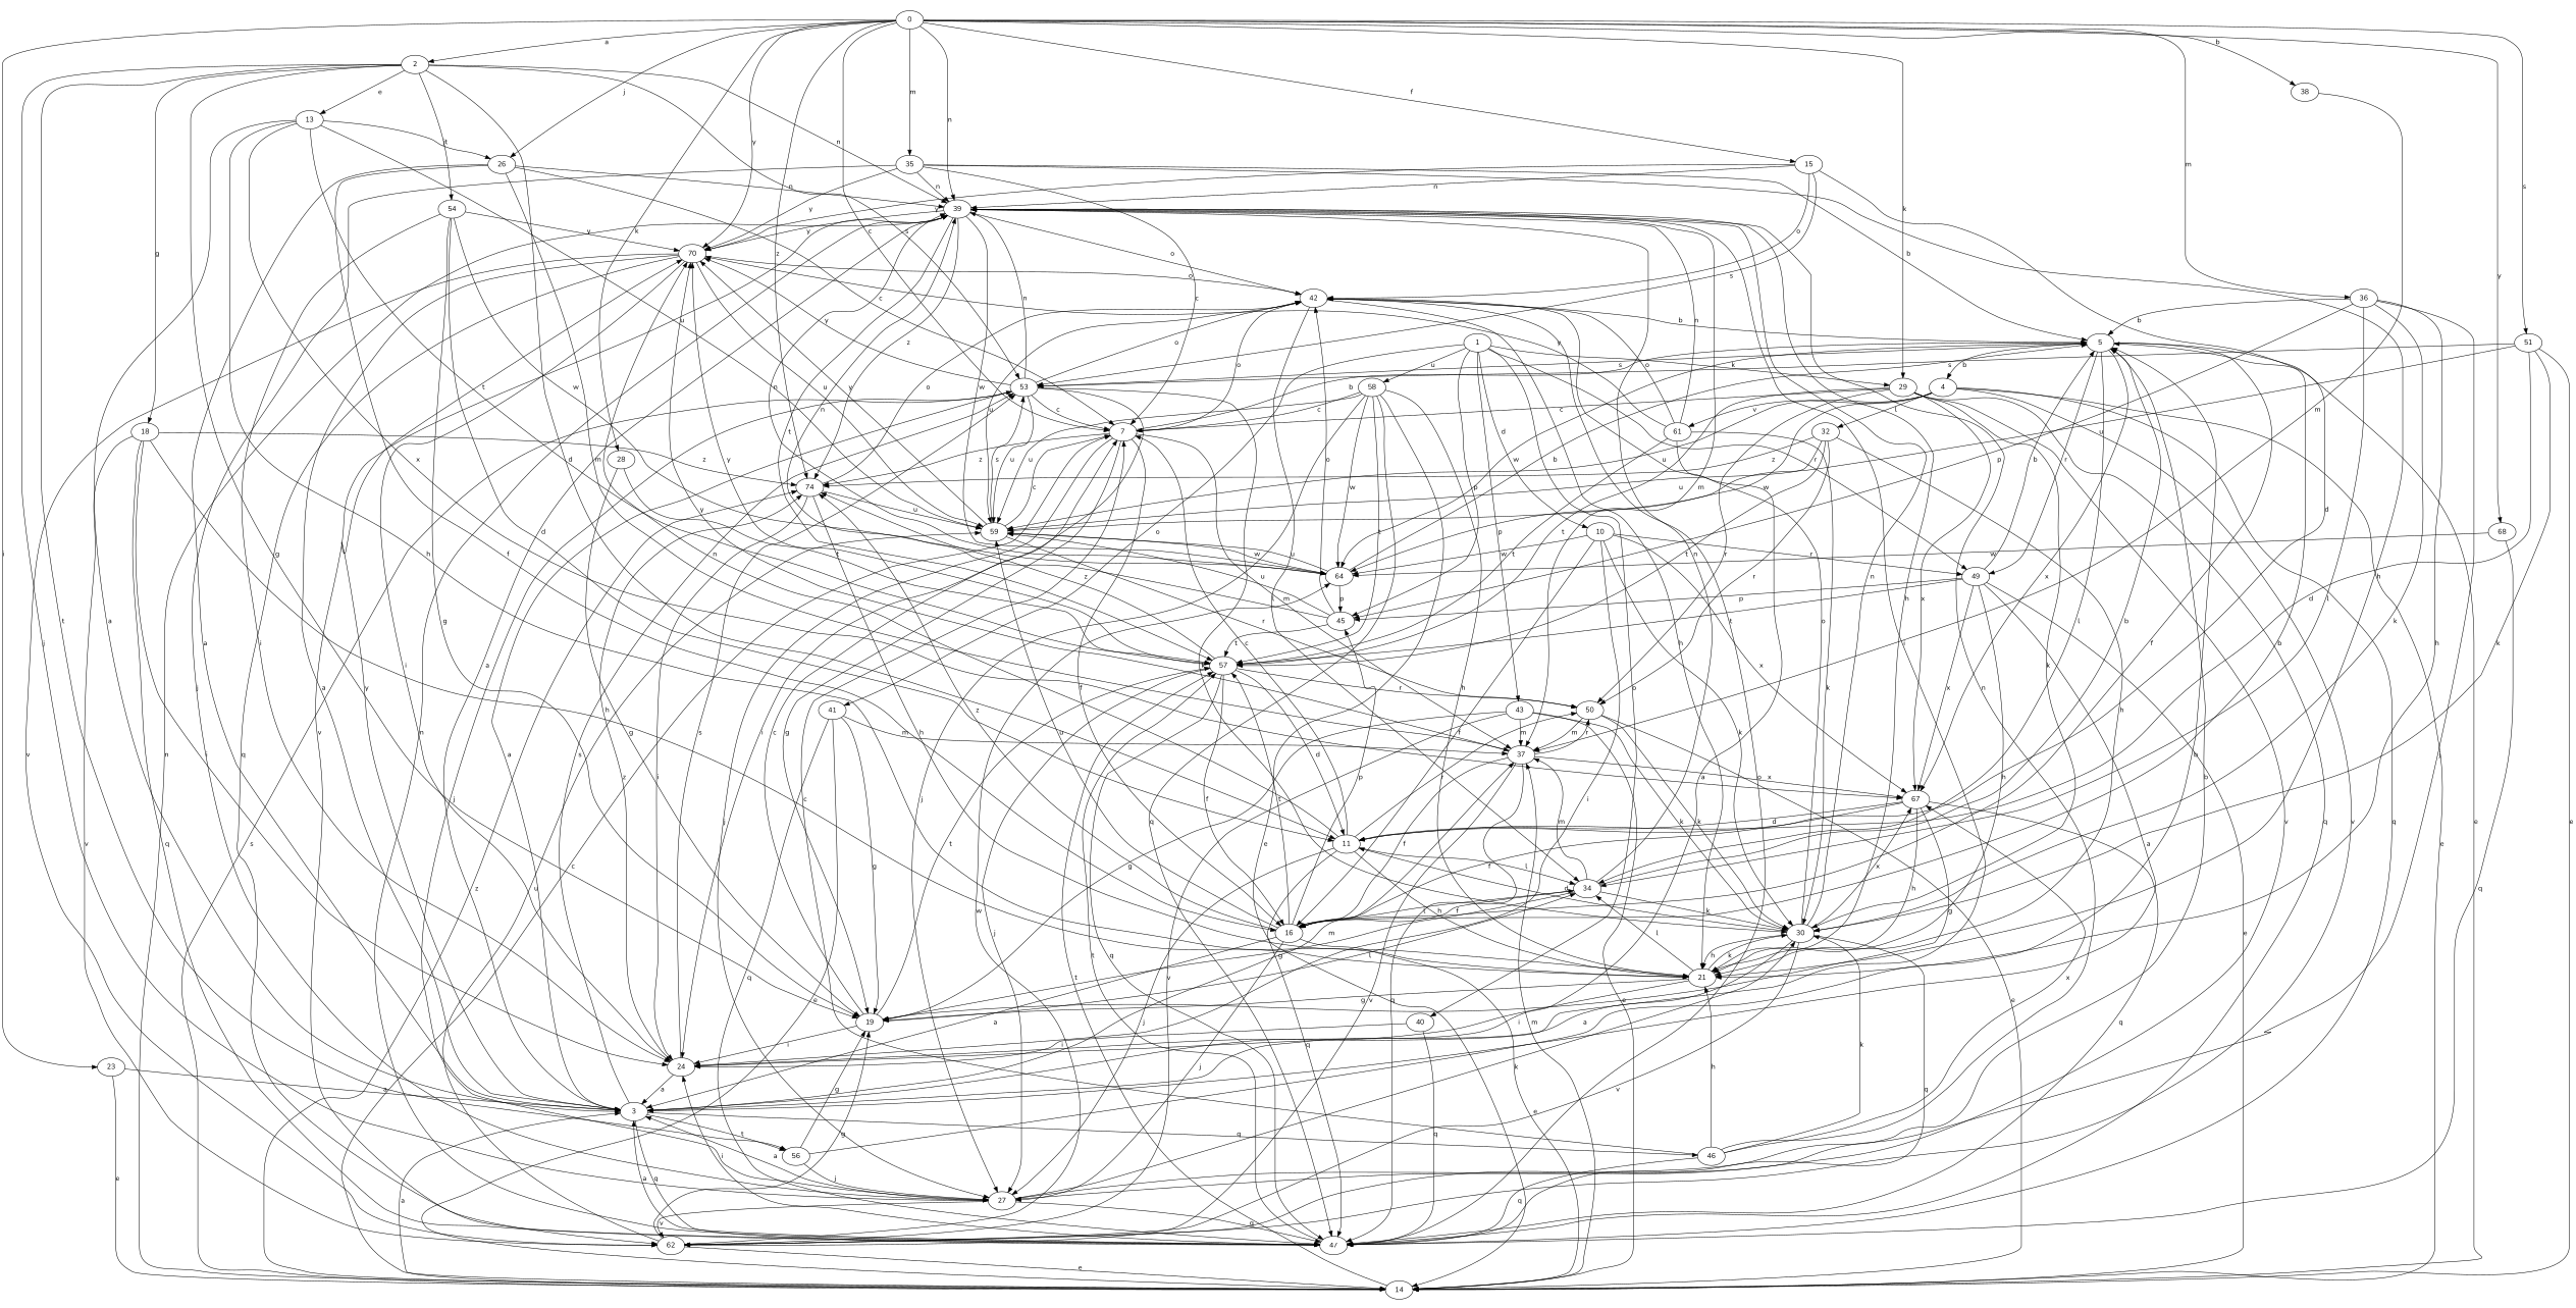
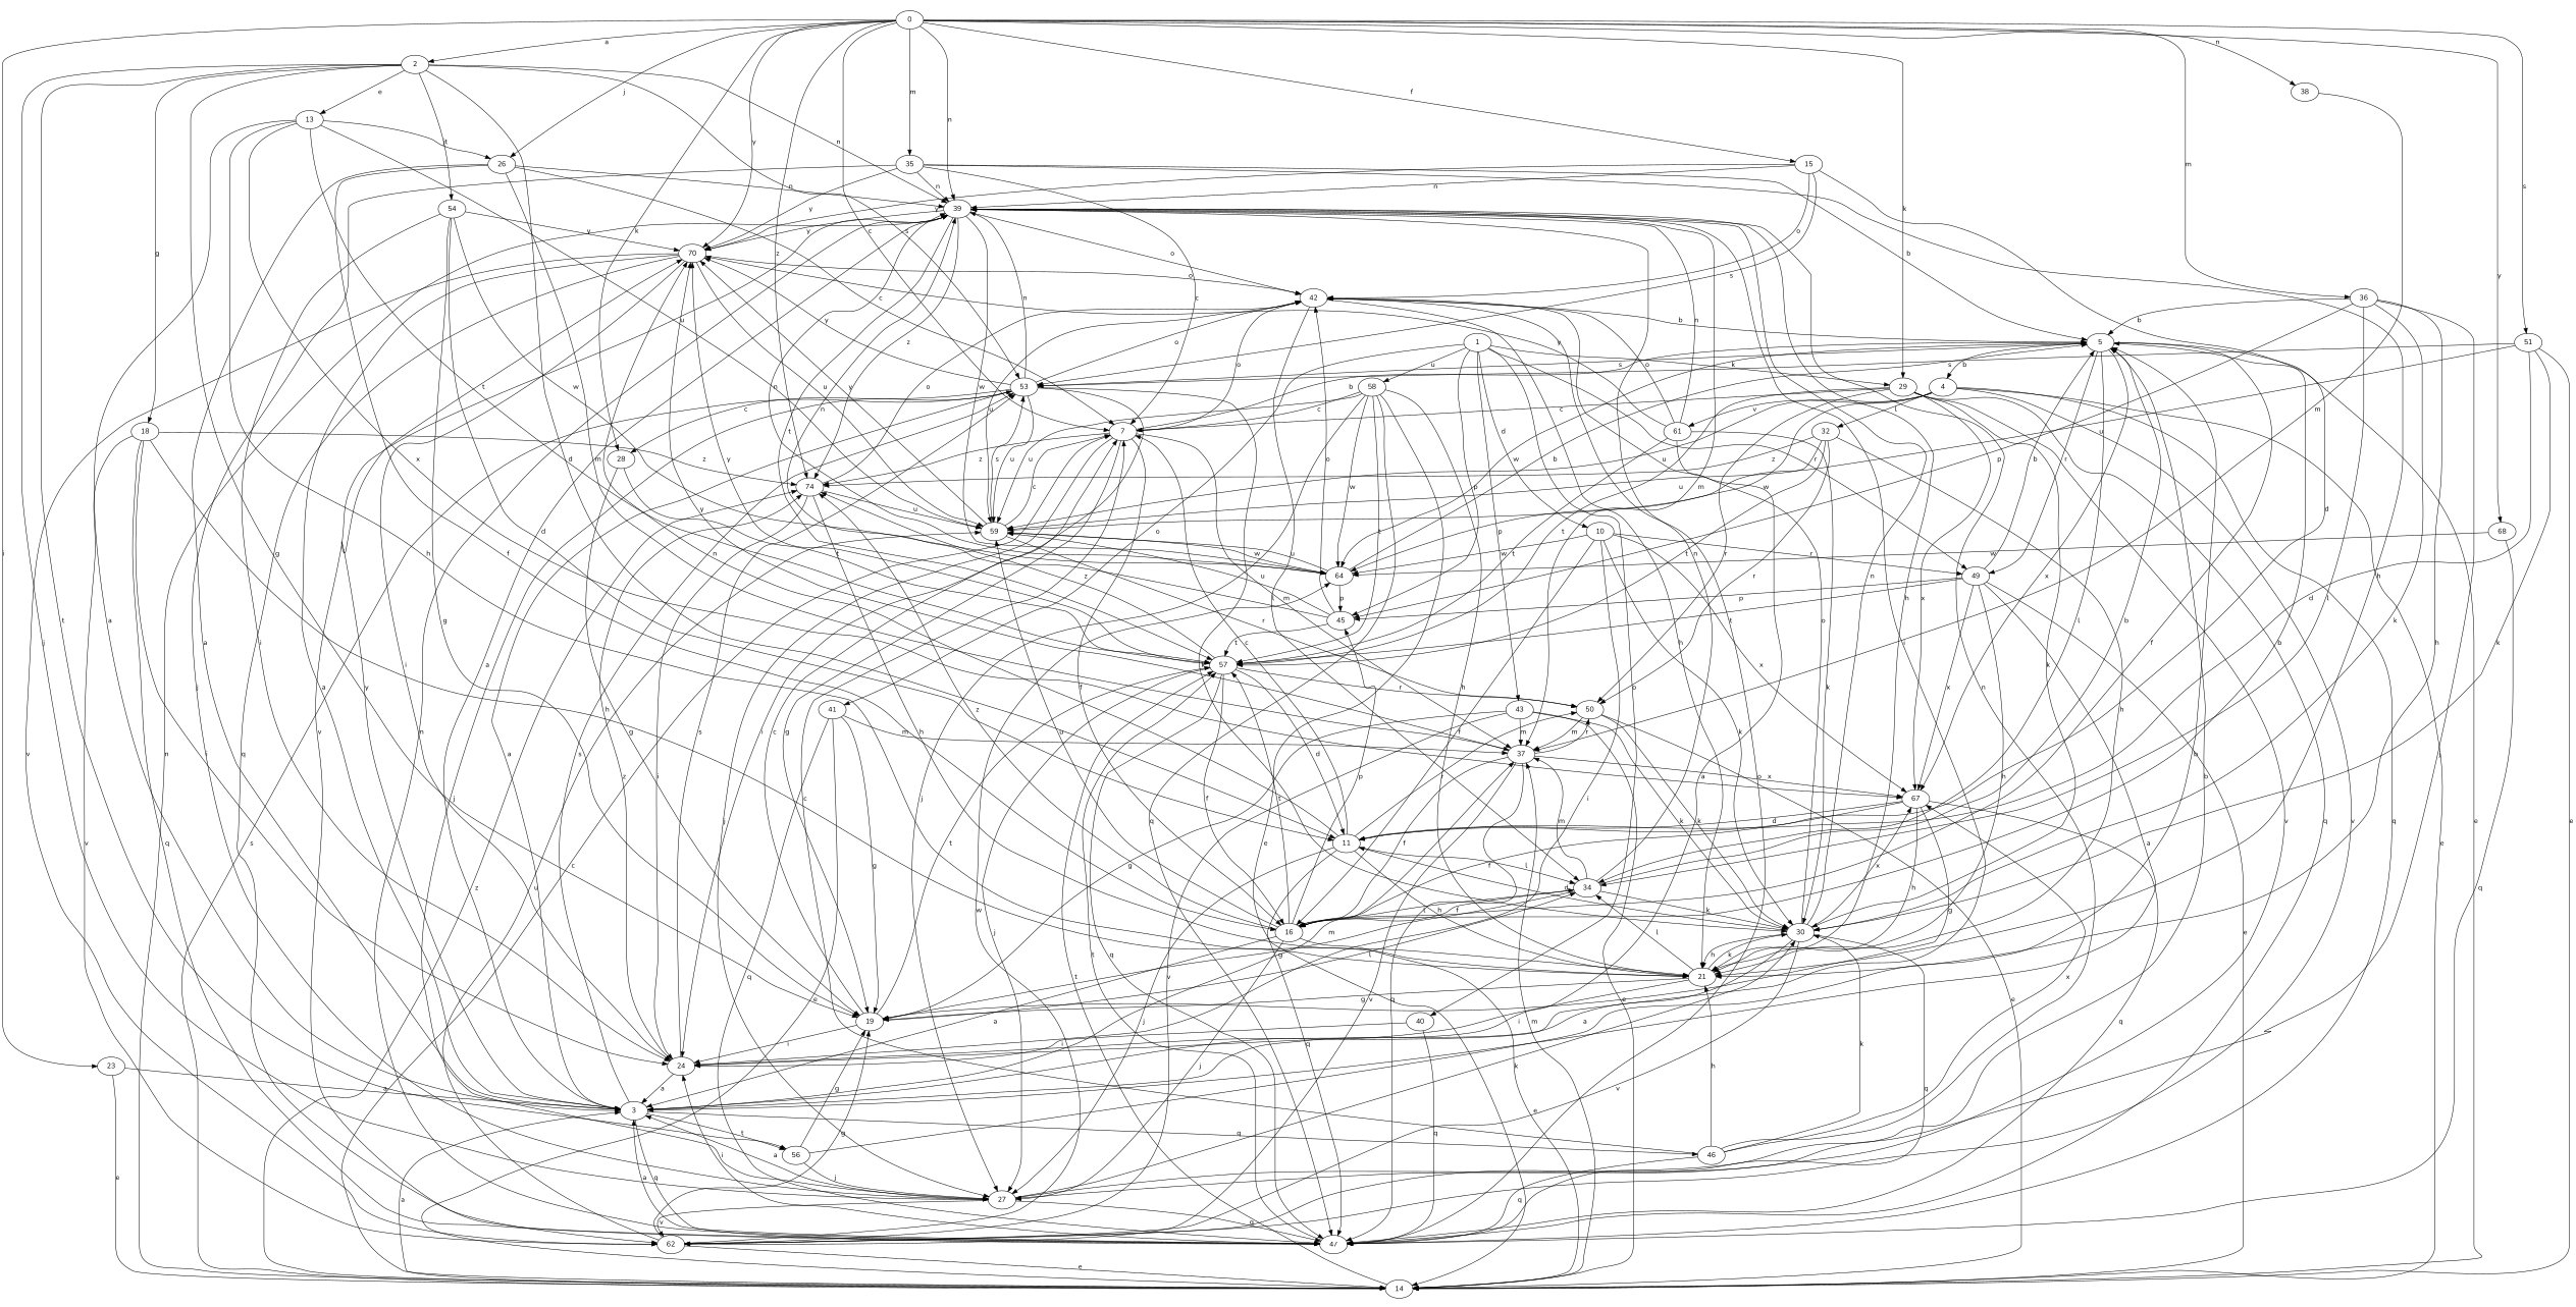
  strict digraph {
    fontname=Nunito
    node [fontname=Nunito]
    edge [fontname=Nunito]
    0
    2
    7
    15
    23
    26
    28
    29
    35
    36
    38
    39
    51
    68
    70
    74
    11
    13
    18
    19
    27
    53
    54
    56
    37
    5
    16
    42
    3
    14
    57
    47
    62
    67
    30
    50
    21
    45
    34
    64
    24
    59
    1
    10
    40
    41
    43
    49
    58
    46
    4
    32
    61
    0 -> 2 [label=a]
    0 -> 7 [label=c]
    0 -> 15 [label=f]
    0 -> 23 [label=i]
    0 -> 26 [label=j]
    0 -> 28 [label=k]
    0 -> 29 [label=k]
    0 -> 35 [label=m]
    0 -> 36 [label=m]
-   0 -> 38 [label=b]
+   0 -> 38 [label=n]
    0 -> 39 [label=n]
    0 -> 51 [label=s]
    0 -> 68 [label=y]
    0 -> 70 [label=y]
    0 -> 74 [label=z]
    2 -> 39 [label=n]
    2 -> 11 [label=d]
    2 -> 13 [label=e]
    2 -> 18 [label=g]
    2 -> 19 [label=g]
    2 -> 27 [label=j]
    2 -> 53 [label=s]
    2 -> 54 [label=t]
    2 -> 56 [label=t]
    7 -> 74 [label=z]
    7 -> 19 [label=g]
    7 -> 27 [label=j]
    7 -> 37 [label=m]
    7 -> 5 [label=b]
    7 -> 16 [label=f]
    7 -> 42 [label=o]
    15 -> 39 [label=n]
    15 -> 70 [label=y]
    15 -> 11 [label=d]
    15 -> 53 [label=s]
    15 -> 42 [label=o]
    23 -> 3 [label=a]
    23 -> 14 [label=e]
    26 -> 7 [label=c]
    26 -> 39 [label=n]
    26 -> 37 [label=m]
    26 -> 16 [label=f]
    26 -> 3 [label=a]
    28 -> 19 [label=g]
    28 -> 57 [label=t]
    29 -> 7 [label=c]
    29 -> 57 [label=t]
    29 -> 47 [label=q]
    29 -> 62 [label=v]
    29 -> 67 [label=x]
    29 -> 30 [label=k]
    29 -> 50 [label=r]
    35 -> 7 [label=c]
    35 -> 39 [label=n]
    35 -> 70 [label=y]
    35 -> 27 [label=j]
    35 -> 5 [label=b]
    35 -> 21 [label=h]
    36 -> 27 [label=j]
    36 -> 5 [label=b]
    36 -> 30 [label=k]
    36 -> 21 [label=h]
    36 -> 45 [label=p]
    36 -> 34 [label=l]
    38 -> 37 [label=m]
    39 -> 70 [label=y]
    39 -> 74 [label=z]
    39 -> 37 [label=m]
    39 -> 42 [label=o]
    39 -> 3 [label=a]
    39 -> 57 [label=t]
    39 -> 62 [label=v]
    39 -> 21 [label=h]
    39 -> 64 [label=w]
    39 -> 24 [label=i]
    51 -> 11 [label=d]
    51 -> 53 [label=s]
    51 -> 14 [label=e]
    51 -> 30 [label=k]
    51 -> 59 [label=u]
    68 -> 47 [label=q]
    68 -> 64 [label=w]
    70 -> 42 [label=o]
    70 -> 3 [label=a]
    70 -> 47 [label=q]
    70 -> 62 [label=v]
    70 -> 24 [label=i]
    70 -> 59 [label=u]
    74 -> 42 [label=o]
    74 -> 21 [label=h]
    74 -> 24 [label=i]
    74 -> 59 [label=u]
    11 -> 7 [label=c]
    11 -> 70 [label=n]
    11 -> 27 [label=j]
    11 -> 47 [label=q]
    11 -> 50 [label=r]
    11 -> 21 [label=h]
    11 -> 34 [label=l]
    13 -> 26 [label=j]
    13 -> 3 [label=a]
    13 -> 57 [label=t]
    13 -> 67 [label=x]
    13 -> 21 [label=h]
    13 -> 59 [label=u]
    18 -> 74 [label=z]
    18 -> 47 [label=q]
    18 -> 62 [label=v]
    18 -> 21 [label=h]
    18 -> 24 [label=i]
    19 -> 7 [label=c]
    19 -> 57 [label=t]
    19 -> 34 [label=l]
    19 -> 24 [label=i]
    27 -> 5 [label=b]
    27 -> 3 [label=a]
    27 -> 47 [label=q]
    27 -> 62 [label=v]
    27 -> 30 [label=k]
-   53 -> 7 [label=c]
+   53 -> 28 [label=c]
    53 -> 39 [label=n]
    53 -> 70 [label=y]
    53 -> 27 [label=j]
    53 -> 42 [label=o]
    53 -> 3 [label=a]
    53 -> 30 [label=k]
    53 -> 24 [label=i]
    53 -> 59 [label=u]
    54 -> 70 [label=y]
    54 -> 11 [label=d]
    54 -> 19 [label=g]
    54 -> 64 [label=w]
    54 -> 24 [label=i]
    56 -> 19 [label=g]
    56 -> 27 [label=j]
    56 -> 5 [label=b]
    37 -> 70 [label=y]
    37 -> 16 [label=f]
    37 -> 47 [label=q]
    37 -> 62 [label=v]
    37 -> 67 [label=x]
    37 -> 50 [label=r]
    5 -> 53 [label=s]
    5 -> 16 [label=f]
    5 -> 14 [label=e]
    5 -> 67 [label=x]
    5 -> 34 [label=l]
    5 -> 64 [label=w]
    5 -> 49 [label=r]
    5 -> 4 [label=b]
    16 -> 74 [label=z]
    16 -> 27 [label=j]
    16 -> 5 [label=b]
    16 -> 3 [label=a]
    16 -> 14 [label=e]
    16 -> 57 [label=t]
    16 -> 45 [label=p]
    16 -> 34 [label=l]
    16 -> 59 [label=u]
    42 -> 5 [label=b]
    42 -> 21 [label=h]
    42 -> 34 [label=l]
    42 -> 59 [label=u]
    3 -> 70 [label=y]
    3 -> 53 [label=s]
    3 -> 56 [label=t]
    3 -> 37 [label=m]
    3 -> 47 [label=q]
    3 -> 46 [label=q]
    14 -> 7 [label=c]
    14 -> 39 [label=n]
    14 -> 74 [label=z]
    14 -> 53 [label=s]
    14 -> 37 [label=m]
    14 -> 3 [label=a]
    14 -> 57 [label=t]
    57 -> 70 [label=y]
    57 -> 74 [label=z]
    57 -> 11 [label=d]
    57 -> 27 [label=j]
    57 -> 16 [label=f]
    57 -> 47 [label=q]
    57 -> 50 [label=r]
    47 -> 39 [label=n]
    47 -> 42 [label=o]
    47 -> 3 [label=a]
    47 -> 57 [label=t]
    47 -> 24 [label=i]
    62 -> 19 [label=g]
    62 -> 14 [label=e]
    62 -> 64 [label=w]
    62 -> 59 [label=u]
    67 -> 11 [label=d]
    67 -> 19 [label=g]
    67 -> 16 [label=f]
    67 -> 47 [label=q]
    67 -> 21 [label=h]
    30 -> 39 [label=n]
    30 -> 11 [label=d]
    30 -> 42 [label=o]
    30 -> 3 [label=a]
    30 -> 47 [label=q]
    30 -> 62 [label=v]
    30 -> 67 [label=x]
    30 -> 21 [label=h]
    50 -> 37 [label=m]
    50 -> 14 [label=e]
    50 -> 30 [label=k]
    21 -> 19 [label=g]
    21 -> 30 [label=k]
    21 -> 34 [label=l]
    21 -> 24 [label=i]
    45 -> 39 [label=n]
    45 -> 42 [label=o]
    45 -> 57 [label=t]
    45 -> 59 [label=u]
    34 -> 39 [label=n]
    34 -> 19 [label=g]
    34 -> 37 [label=m]
    34 -> 5 [label=b]
    34 -> 16 [label=f]
    34 -> 30 [label=k]
    64 -> 39 [label=n]
    64 -> 5 [label=b]
    64 -> 45 [label=p]
    64 -> 59 [label=u]
    24 -> 74 [label=z]
    24 -> 53 [label=s]
    24 -> 3 [label=a]
    59 -> 7 [label=c]
    59 -> 70 [label=y]
    59 -> 53 [label=s]
    59 -> 50 [label=r]
    59 -> 64 [label=w]
    1 -> 29 [label=k]
    1 -> 45 [label=p]
    1 -> 10 [label=d]
    1 -> 40 [label=o]
    1 -> 41 [label=o]
    1 -> 43 [label=p]
    1 -> 49 [label=r]
    1 -> 58 [label=u]
    10 -> 16 [label=f]
    10 -> 67 [label=x]
    10 -> 30 [label=k]
    10 -> 64 [label=w]
    10 -> 24 [label=i]
    10 -> 49 [label=r]
    40 -> 47 [label=q]
    40 -> 24 [label=i]
    41 -> 19 [label=g]
    41 -> 37 [label=m]
    41 -> 14 [label=e]
    41 -> 47 [label=q]
    43 -> 19 [label=g]
    43 -> 37 [label=m]
    43 -> 14 [label=e]
    43 -> 62 [label=v]
    43 -> 30 [label=k]
    49 -> 5 [label=b]
    49 -> 3 [label=a]
    49 -> 14 [label=e]
    49 -> 57 [label=t]
    49 -> 67 [label=x]
    49 -> 21 [label=h]
    49 -> 45 [label=p]
    58 -> 7 [label=c]
    58 -> 27 [label=j]
    58 -> 14 [label=e]
    58 -> 57 [label=t]
    58 -> 47 [label=q]
    58 -> 21 [label=h]
    58 -> 64 [label=w]
    58 -> 59 [label=u]
    46 -> 7 [label=c]
    46 -> 39 [label=n]
    46 -> 47 [label=q]
    46 -> 67 [label=x]
    46 -> 30 [label=k]
    46 -> 21 [label=h]
    4 -> 14 [label=e]
    4 -> 47 [label=q]
    4 -> 62 [label=v]
    4 -> 64 [label=w]
    4 -> 59 [label=u]
    4 -> 32 [label=l]
    4 -> 61 [label=v]
    32 -> 74 [label=z]
    32 -> 57 [label=t]
    32 -> 50 [label=r]
    32 -> 21 [label=h]
    32 -> 59 [label=u]
    61 -> 39 [label=n]
    61 -> 70 [label=y]
    61 -> 42 [label=o]
    61 -> 3 [label=a]
    61 -> 57 [label=t]
    61 -> 30 [label=k]
  }
